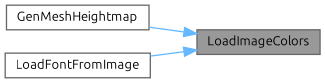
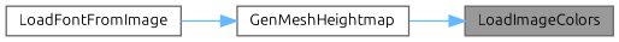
  digraph {
    fontname=Ubuntu
    rankdir=RL
    node [color=grey40 fillcolor=white fontname=Ubuntu fontsize=10 shape=box style=filled]
    edge [color=steelblue1 dir=back fontname=Ubuntu fontsize=10 labelfontname=Helvetica labelfontsize=10 style=solid]
    n1 [color=gray40 fillcolor=grey60 fontcolor=black height=0.2 label=LoadImageColors width=0.4]
    n2 [height=0.2 label=GenMeshHeightmap width=0.4]
    n3 [height=0.2 label=LoadFontFromImage width=0.4]
    n1 -> n2
-   n1 -> n3
+   n2 -> n3
  }
